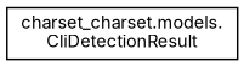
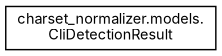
  digraph {
    rankdir=LR
    fontname=Inter
-   n1 [color=black fillcolor=white fontname=Inter fontsize=10 height=0.2 label="charset_charset.models.\lCliDetectionResult" shape=record style=filled width=0.4]
+   n1 [color=black fillcolor=white fontname=Inter fontsize=10 height=0.2 label="charset_normalizer.models.\lCliDetectionResult" shape=record style=filled width=0.4]
  }
